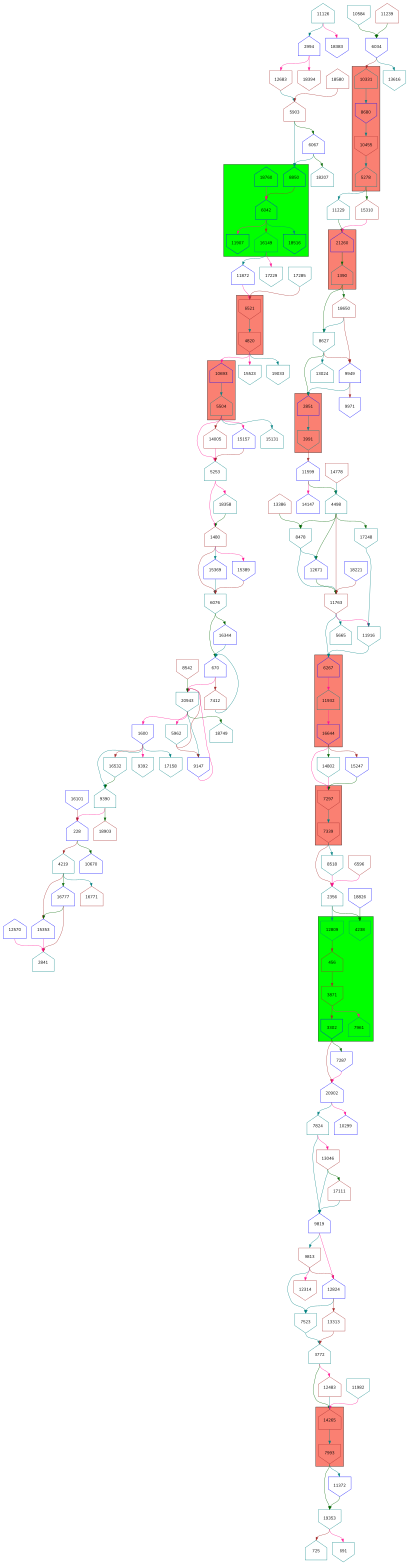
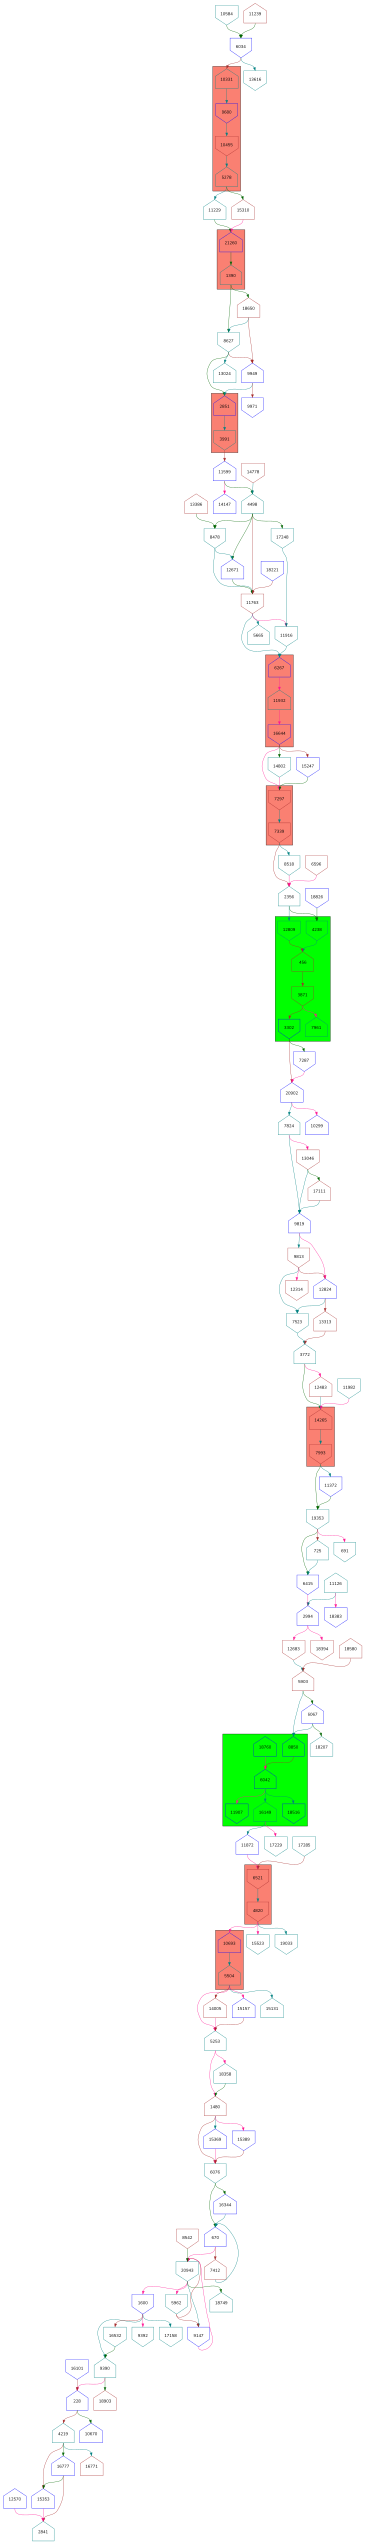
  digraph {
    fontname=Nunito
    node [color=teal fontname=Nunito shape=house]
    edge [color=teal fontname=Nunito headport=n tailport=s]
    10693 [color=blue height=1 width=1]
    5504 [height=1 width=1]
    6521 [color=brown height=1 shape=invhouse width=1]
    4820 [color=brown height=1 shape=invhouse width=1]
    8850 [color=blue height=1 width=1]
    18760 [color=blue height=1 width=1]
    6042 [color=blue height=1 width=1]
    11907 [color=blue height=1 shape=invhouse width=1]
    16149 [height=1 width=1]
    18516 [color=blue height=1 shape=invhouse width=1]
    14265 [color=brown height=1 width=1]
    7993 [color=brown height=1 shape=invhouse width=1]
    4238 [height=1 shape=invhouse width=1]
    12809 [height=1 shape=invhouse width=1]
    456 [color=brown height=1 width=1]
    3871 [color=brown height=1 shape=invhouse width=1]
    3302 [color=blue height=1 shape=invhouse width=1]
    7961 [height=1 width=1]
    7297 [color=brown height=1 shape=invhouse width=1]
    7339 [color=brown height=1 shape=invhouse width=1]
    6267 [color=blue height=1 width=1]
    11932 [height=1 width=1]
    16644 [color=blue height=1 shape=invhouse width=1]
    n24 [color=blue height=1 label=2851 width=1]
    3991 [height=1 shape=invhouse width=1]
    21260 [color=blue height=1 width=1]
    1390 [height=1 width=1]
    10331 [height=1 width=1]
    8680 [color=blue height=1 shape=invhouse width=1]
    10455 [color=brown height=1 shape=invhouse width=1]
    5278 [height=1 width=1]
    5253 [height=1 width=1]
    14005 [color=brown height=1 width=1]
    15157 [color=blue height=1 width=1]
    15131 [height=1 width=1]
    15523 [height=1 shape=invhouse width=1]
    19033 [height=1 shape=invhouse width=1]
    11872 [color=blue height=1 width=1]
    17229 [height=1 shape=invhouse width=1]
    19353 [height=1 shape=invhouse width=1]
    11372 [color=blue height=1 shape=invhouse width=1]
    20902 [color=blue height=1 width=1]
    7287 [color=blue height=1 shape=invhouse width=1]
    2356 [height=1 width=1]
    8518 [height=1 shape=invhouse width=1]
    14802 [height=1 shape=invhouse width=1]
    15247 [color=blue height=1 shape=invhouse width=1]
    11599 [color=blue height=1 width=1]
    8627 [height=1 shape=invhouse width=1]
    18650 [color=brown height=1 width=1]
    11229 [height=1 width=1]
    15310 [color=brown height=1 width=1]
    1480 [color=brown height=1 width=1]
    18358 [height=1 width=1]
+   6415 [color=blue height=1 shape=invhouse width=1]
    725 [height=1 width=1]
    691 [height=1 shape=invhouse width=1]
    7824 [height=1 width=1]
    10299 [color=blue height=1 width=1]
    14147 [color=blue height=1 width=1]
    4498 [height=1 width=1]
    9949 [color=blue height=1 width=1]
    13024 [height=1 width=1]
    6076 [height=1 shape=invhouse width=1]
    15369 [color=blue height=1 width=1]
    15389 [color=blue height=1 shape=invhouse width=1]
    670 [color=blue height=1 width=1]
    16344 [color=blue height=1 width=1]
    7412 [color=brown height=1 width=1]
    20943 [height=1 shape=invhouse width=1]
    1600 [color=blue height=1 shape=invhouse width=1]
    5962 [height=1 shape=invhouse width=1]
    9147 [color=blue height=1 shape=invhouse width=1]
    18749 [height=1 width=1]
    9390 [height=1 width=1]
    16532 [height=1 shape=invhouse width=1]
    9392 [height=1 shape=invhouse width=1]
    17158 [height=1 shape=invhouse width=1]
    228 [color=blue height=1 width=1]
    18903 [color=brown height=1 width=1]
    4219 [height=1 width=1]
    10670 [color=blue height=1 width=1]
    15353 [color=blue height=1 width=1]
    16777 [color=blue height=1 width=1]
    16771 [color=brown height=1 width=1]
    2841 [height=1 width=1]
    12570 [color=blue height=1 width=1]
    16101 [color=blue height=1 shape=invhouse width=1]
    8542 [color=brown height=1 shape=invhouse width=1]
    5903 [color=brown height=1 width=1]
    6067 [color=blue height=1 width=1]
    18207 [height=1 width=1]
    12683 [color=brown height=1 shape=invhouse width=1]
    2994 [color=blue height=1 width=1]
    18394 [color=brown height=1 shape=invhouse width=1]
    3772 [height=1 width=1]
    12483 [color=brown height=1 width=1]
    7523 [height=1 shape=invhouse width=1]
    9813 [color=brown height=1 shape=invhouse width=1]
    12314 [color=brown height=1 shape=invhouse width=1]
    12824 [color=blue height=1 width=1]
    13313 [color=brown height=1 width=1]
    9819 [color=blue height=1 width=1]
    13046 [color=brown height=1 shape=invhouse width=1]
    17111 [color=brown height=1 width=1]
    6596 [color=brown height=1 shape=invhouse width=1]
    11763 [color=brown height=1 shape=invhouse width=1]
    5665 [height=1 width=1]
    11916 [height=1 shape=invhouse width=1]
    17248 [height=1 shape=invhouse width=1]
    8478 [height=1 shape=invhouse width=1]
    12671 [color=blue height=1 width=1]
    13386 [color=brown height=1 width=1]
    9971 [color=blue height=1 shape=invhouse width=1]
    6034 [color=blue height=1 shape=invhouse width=1]
    13616 [height=1 shape=invhouse width=1]
    10584 [height=1 shape=invhouse width=1]
    11239 [color=brown height=1 width=1]
    14778 [color=brown height=1 shape=invhouse width=1]
    18221 [color=blue height=1 shape=invhouse width=1]
    18826 [color=blue height=1 shape=invhouse width=1]
    11982 [height=1 shape=invhouse width=1]
    11126 [height=1 width=1]
    18383 [color=blue height=1 shape=invhouse width=1]
    18580 [color=brown height=1 width=1]
    17285 [height=1 shape=invhouse width=1]
    subgraph cluster_1 {
      fillcolor=salmon
      style=filled
      10693
      5504
    }
    subgraph cluster_2 {
      fillcolor=salmon
      style=filled
      6521
      4820
    }
    subgraph cluster_3 {
      fillcolor=green
      style=filled
      8850
      18760
      6042
      11907
      16149
      18516
    }
    subgraph cluster_4 {
      fillcolor=salmon
      style=filled
      14265
      7993
    }
    subgraph cluster_5 {
      fillcolor=green
      style=filled
      4238
      12809
      456
      3871
      3302
      7961
    }
    subgraph cluster_6 {
      fillcolor=salmon
      style=filled
      7297
      7339
    }
    subgraph cluster_7 {
      fillcolor=salmon
      style=filled
      6267
      11932
      16644
    }
    subgraph cluster_8 {
      fillcolor=salmon
      style=filled
      n24
      3991
    }
    subgraph cluster_9 {
      fillcolor=salmon
      style=filled
      21260
      1390
    }
    subgraph cluster_10 {
      fillcolor=salmon
      style=filled
      10331
      8680
      10455
      5278
    }
    10693 -> 5504
    5504 -> 5253 [color=deeppink]
    5504 -> 14005 [color=brown]
    5504 -> 15157 [color=deeppink]
    5504 -> 15131
    6521 -> 4820
    4820 -> 10693 [color=deeppink]
    4820 -> 15523 [color=deeppink]
    4820 -> 19033
    8850 -> 6042 [color=brown]
    18760 -> 6042 [color=deeppink]
    6042 -> 11907 [color=deeppink]
-   6042 -> 16149 [color=brown]
+   6042 -> 16149
    6042 -> 18516
    16149 -> 11872
    16149 -> 17229 [color=deeppink]
    14265 -> 7993
    7993 -> 19353 [color=darkgreen]
    7993 -> 11372
+   4238 -> 456
    12809 -> 456 [color=brown]
    456 -> 3871 [color=brown]
    3871 -> 3302 [color=brown]
    3871 -> 7961 [color=deeppink]
    3302 -> 20902 [color=brown]
    3302 -> 7287 [color=darkgreen]
    7297 -> 7339
    7339 -> 2356 [color=brown]
    7339 -> 8518
    6267 -> 11932 [color=deeppink]
    11932 -> 16644 [color=deeppink]
    16644 -> 7297 [color=deeppink]
    16644 -> 14802 [color=darkgreen]
    16644 -> 15247 [color=brown]
    n24 -> 3991
    3991 -> 11599 [color=brown]
    21260 -> 1390 [color=darkgreen]
    1390 -> 8627 [color=darkgreen]
    1390 -> 18650 [color=darkgreen]
    10331 -> 8680
    8680 -> 10455
    10455 -> 5278
    5278 -> 11229
    5278 -> 15310 [color=darkgreen]
    5253 -> 1480 [color=deeppink]
    5253 -> 18358 [color=deeppink]
    14005 -> 5253 [color=deeppink]
    15157 -> 5253 [color=brown]
    11872 -> 6521 [color=deeppink]
+   19353 -> 6415 [color=darkgreen]
    19353 -> 725 [color=brown]
    19353 -> 691 [color=deeppink]
    11372 -> 19353 [color=darkgreen]
    20902 -> 7824
    20902 -> 10299 [color=deeppink]
    7287 -> 20902 [color=deeppink]
    2356 -> 4238 [color=darkgreen]
    2356 -> 12809
    8518 -> 2356 [color=deeppink]
    14802 -> 7297 [color=deeppink]
    15247 -> 7297 [color=darkgreen]
    11599 -> 14147 [color=deeppink]
    11599 -> 4498 [color=darkgreen]
    8627 -> n24 [color=darkgreen]
    8627 -> 9949 [color=brown]
    8627 -> 13024
    18650 -> 8627
    18650 -> 9949 [color=brown]
    11229 -> 21260 [color=darkgreen]
    15310 -> 21260 [color=deeppink]
    1480 -> 6076 [color=brown]
    1480 -> 15369
    1480 -> 15389 [color=deeppink]
    18358 -> 1480 [color=darkgreen]
+   6415 -> 2994 [color=deeppink]
+   725 -> 6415
    7824 -> 9819
    7824 -> 13046 [color=deeppink]
    4498 -> 11763 [color=brown]
    4498 -> 17248 [color=darkgreen]
    4498 -> 8478 [color=darkgreen]
    4498 -> 12671 [color=darkgreen]
    9949 -> n24
    9949 -> 9971 [color=brown]
    6076 -> 670 [color=darkgreen]
    6076 -> 16344 [color=darkgreen]
-   15369 -> 6076
+   15369 -> 6076 [color=deeppink]
    15389 -> 6076 [color=brown]
    670 -> 7412 [color=brown]
    670 -> 20943 [color=deeppink]
    16344 -> 670
    7412 -> 670
    20943 -> 1600 [color=deeppink]
    20943 -> 5962 [color=deeppink]
    20943 -> 9147
    20943 -> 18749 [color=darkgreen]
    1600 -> 9390
    1600 -> 16532 [color=brown]
    1600 -> 9392 [color=deeppink]
    1600 -> 17158
    5962 -> 20943 [color=brown]
    5962 -> 9147 [color=brown]
    9147 -> 20943 [color=deeppink]
    9390 -> 228 [color=deeppink]
    9390 -> 18903 [color=darkgreen]
    16532 -> 9390 [color=darkgreen]
    228 -> 4219 [color=brown]
    228 -> 10670 [color=darkgreen]
    4219 -> 15353 [color=brown]
    4219 -> 16777 [color=darkgreen]
    4219 -> 16771
    15353 -> 2841 [color=deeppink]
    16777 -> 15353 [color=darkgreen]
    16777 -> 2841 [color=brown]
    12570 -> 2841 [color=deeppink]
    16101 -> 228 [color=brown]
    8542 -> 20943 [color=darkgreen]
    5903 -> 8850
    5903 -> 6067 [color=darkgreen]
    6067 -> 8850
    6067 -> 18207 [color=darkgreen]
    12683 -> 5903
    2994 -> 12683 [color=deeppink]
    2994 -> 18394 [color=deeppink]
    3772 -> 14265 [color=darkgreen]
    3772 -> 12483 [color=deeppink]
    12483 -> 14265
    7523 -> 3772
    9813 -> 7523
    9813 -> 12314 [color=deeppink]
    9813 -> 12824 [color=brown]
    12824 -> 7523
    12824 -> 13313 [color=brown]
    13313 -> 3772 [color=brown]
    9819 -> 9813
    9819 -> 12824 [color=deeppink]
    13046 -> 9819
    13046 -> 17111 [color=darkgreen]
    17111 -> 9819
    6596 -> 2356 [color=deeppink]
    11763 -> 6267
    11763 -> 5665
    11763 -> 11916 [color=deeppink]
    11916 -> 6267
    17248 -> 11916
    8478 -> 11763
    8478 -> 12671
    12671 -> 11763 [color=darkgreen]
    13386 -> 8478 [color=darkgreen]
    6034 -> 10331 [color=brown]
    6034 -> 13616
    10584 -> 6034 [color=darkgreen]
    11239 -> 6034 [color=darkgreen]
    14778 -> 4498
    18221 -> 11763 [color=brown]
    18826 -> 4238 [color=darkgreen]
    11982 -> 14265 [color=deeppink]
    11126 -> 2994
    11126 -> 18383 [color=deeppink]
    18580 -> 5903 [color=brown]
    17285 -> 6521 [color=brown]
  }
